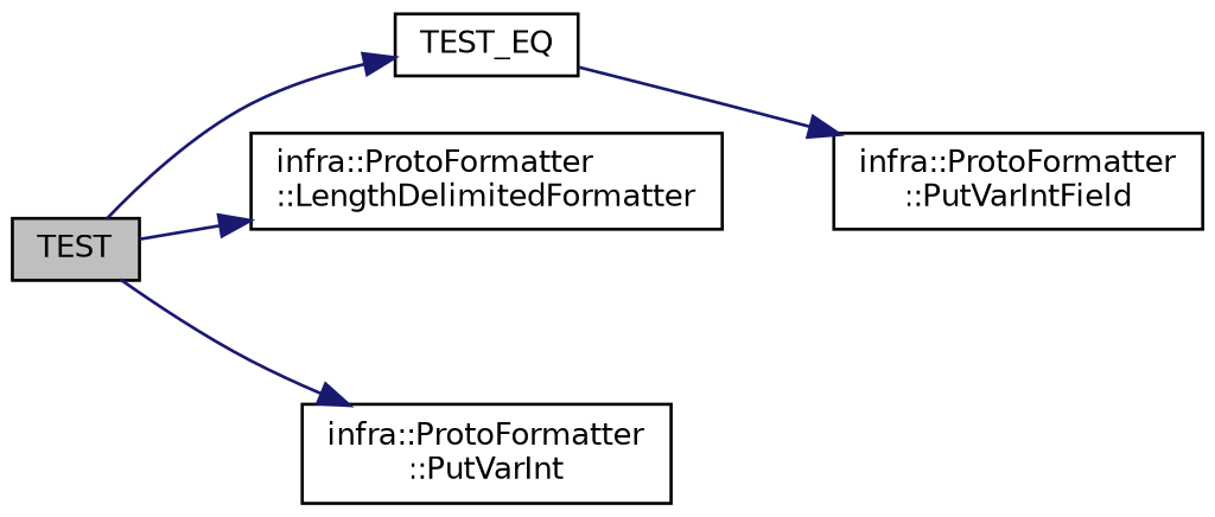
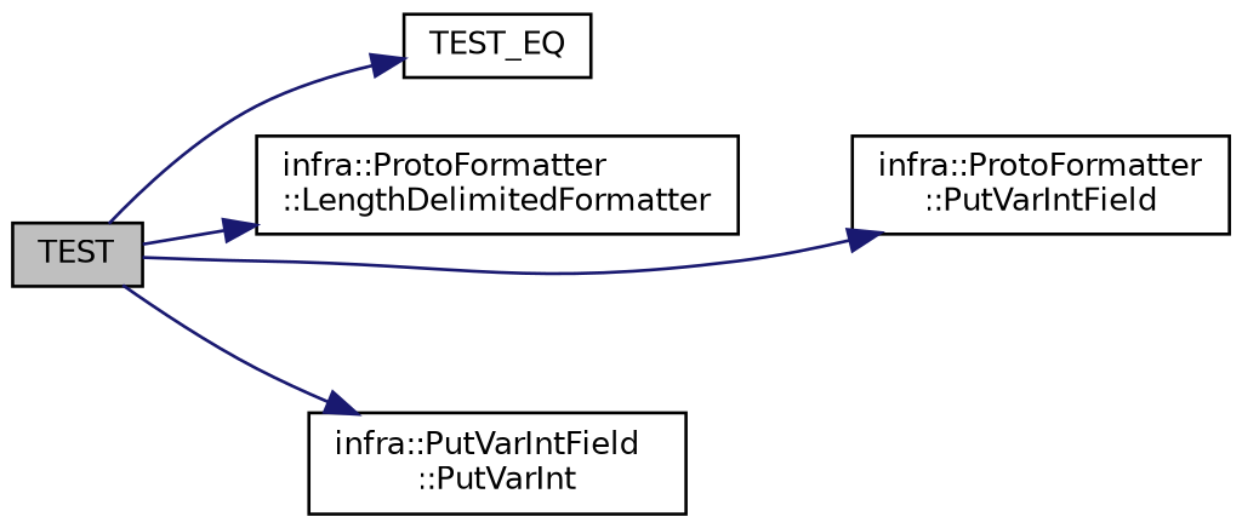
  digraph {
    rankdir=LR
    node [color=black fillcolor=white fontname=Helvetica fontsize=10 shape=record style=filled]
    edge [color=midnightblue fontname=Helvetica fontsize=10 labelfontname=Helvetica labelfontsize=10 style=solid]
    n1 [fillcolor=grey75 fontcolor=black height=0.2 label=TEST width=0.4]
    n2 [height=0.2 label=TEST_EQ width=0.4]
    n3 [height=0.2 label="infra::ProtoFormatter\l::LengthDelimitedFormatter" width=0.4]
    n4 [height=0.2 label="infra::ProtoFormatter\l::PutVarIntField" width=0.4]
-   n5 [height=0.2 label="infra::ProtoFormatter\l::PutVarInt" width=0.4]
+   n5 [height=0.2 label="infra::PutVarIntField\l::PutVarInt" width=0.4]
    n1 -> n2
    n1 -> n3
-   n2 -> n4
+   n1 -> n4
    n1 -> n5
  }
